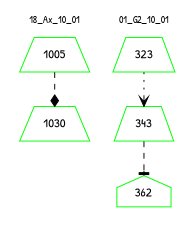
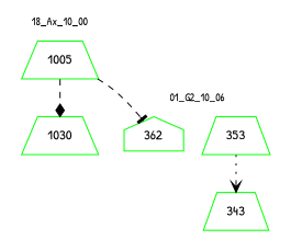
  digraph {
    fontname="Patrick Hand"
    node [color=green fontname="Patrick Hand" shape=trapezium]
    edge [color=black fontname="Patrick Hand" style=dashed]
    n1 [label=1005]
    n2 [label=1030]
-   n3 [label=323]
+   n3 [label=353]
    n4 [label=343]
    n5 [label=362 shape=house]
    subgraph cluster_1 {
      color=white
      fontsize=10
-     label="18_Ax_10_01"
+     label="18_Ax_10_00"
      n1
      n2
    }
    subgraph cluster_2 {
      color=white
      fontsize=10
-     label="01_G2_10_01"
+     label="01_G2_10_06"
      n3
      n4
      n5
    }
    n1 -> n2 [arrowhead=diamond]
    n3 -> n4 [arrowhead=vee style=dotted]
-   n4 -> n5 [arrowhead=tee]
+   n1 -> n5 [arrowhead=tee]
  }
